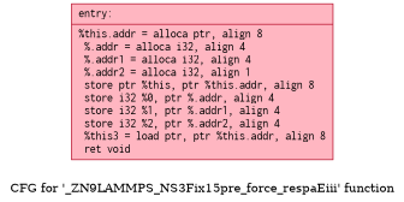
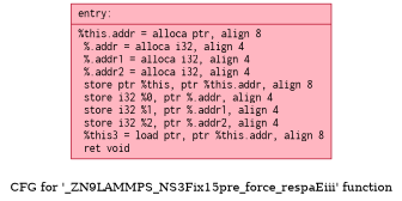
  digraph {
    label="CFG for '_ZN9LAMMPS_NS3Fix15pre_force_respaEiii' function"
-   n1 [color="#b70d28ff" fillcolor=lightpink fontname=Courier label="{entry:\l|  %this.addr = alloca ptr, align 8\l  %.addr = alloca i32, align 4\l  %.addr1 = alloca i32, align 4\l  %.addr2 = alloca i32, align 1\l  store ptr %this, ptr %this.addr, align 8\l  store i32 %0, ptr %.addr, align 4\l  store i32 %1, ptr %.addr1, align 4\l  store i32 %2, ptr %.addr2, align 4\l  %this3 = load ptr, ptr %this.addr, align 8\l  ret void\l}" shape=record style=filled]
+   n1 [color="#b70d28ff" fillcolor=lightpink fontname=Courier label="{entry:\l|  %this.addr = alloca ptr, align 8\l  %.addr = alloca i32, align 4\l  %.addr1 = alloca i32, align 4\l  %.addr2 = alloca i32, align 4\l  store ptr %this, ptr %this.addr, align 8\l  store i32 %0, ptr %.addr, align 4\l  store i32 %1, ptr %.addr1, align 4\l  store i32 %2, ptr %.addr2, align 4\l  %this3 = load ptr, ptr %this.addr, align 8\l  ret void\l}" shape=record style=filled]
  }
